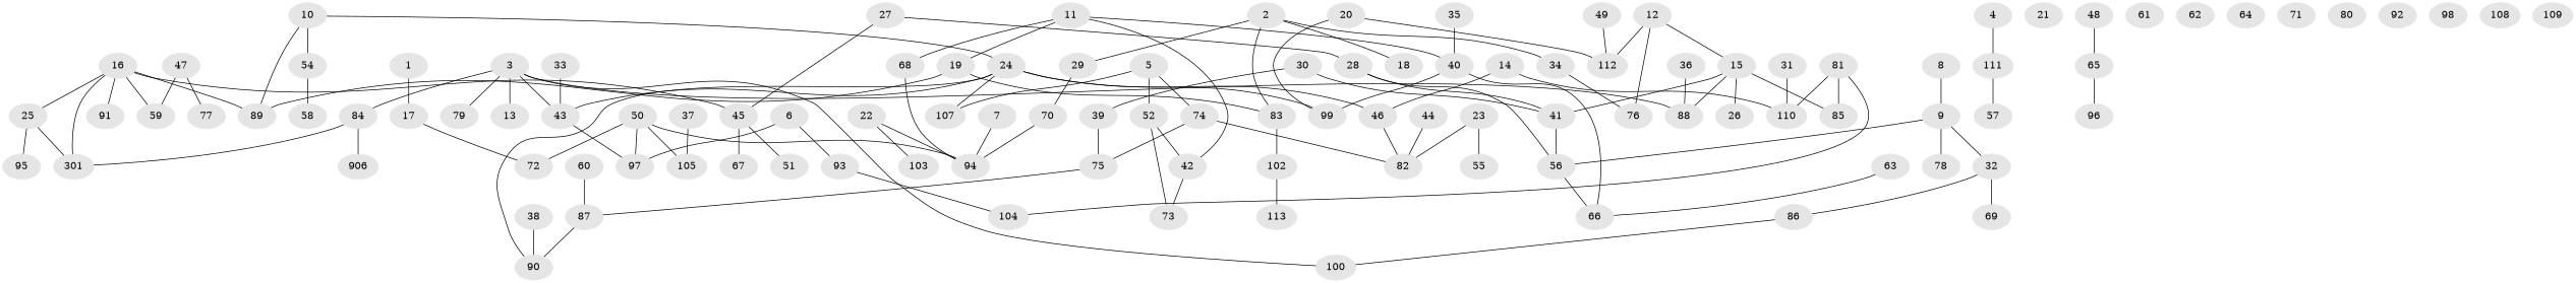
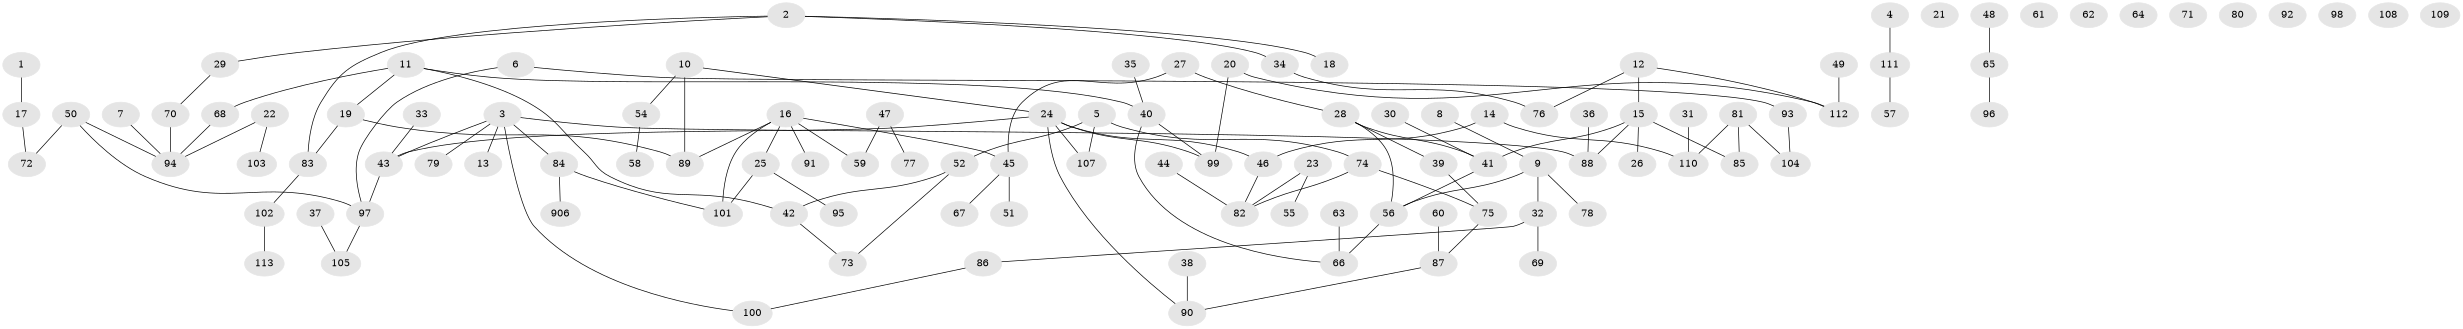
  graph {
    node [color=gray90 style=filled]
    1
    17
    72
    2
    18
    29
    34
    83
    70
    76
    102
    3
    13
    43
    79
    84
    88
    100
    97
-   101 [label=301]
+   101
    n21 [label=906]
    4
    111
    57
    5
    52
    74
    107
    42
    73
    82
    75
    6
    93
    104
    7
    94
    8
    9
    32
    56
    78
    69
    86
    66
    10
    24
    54
    89
    46
    99
    90
    58
    11
    19
    40
    68
    12
    15
    112
    26
    41
    85
    14
    110
    16
    25
    45
    59
    91
    95
    51
    67
    20
    21
    22
    103
    23
    55
    27
    28
    30
    39
    31
    33
    35
    36
    37
    105
    38
    87
    44
    47
    77
    48
    65
    96
    49
    50
    60
    61
    62
    63
    64
    71
    80
    81
    113
    92
    98
    108
    109
    1 -- 17
    17 -- 72
    2 -- 18
    2 -- 29
    2 -- 34
    2 -- 83
    29 -- 70
    34 -- 76
    83 -- 102
    70 -- 94
    102 -- 113
    3 -- 13
    3 -- 43
    3 -- 79
    3 -- 84
    3 -- 88
    3 -- 100
    43 -- 97
    84 -- 101
    84 -- n21
    4 -- 111
    111 -- 57
    5 -- 52
    5 -- 74
    5 -- 107
    52 -- 42
    52 -- 73
    74 -- 82
    74 -- 75
    42 -- 73
    75 -- 87
    6 -- 97
    6 -- 93
    93 -- 104
    7 -- 94
    8 -- 9
    9 -- 32
    9 -- 56
    9 -- 78
    32 -- 69
    32 -- 86
    56 -- 66
    86 -- 100
    10 -- 24
    10 -- 54
    10 -- 89
    24 -- 43
    24 -- 107
    24 -- 46
    24 -- 99
    24 -- 90
    54 -- 58
    46 -- 82
    11 -- 42
    11 -- 19
    11 -- 40
    11 -- 68
    19 -- 83
    19 -- 89
    40 -- 66
    40 -- 99
    68 -- 94
    12 -- 76
    12 -- 15
    12 -- 112
    15 -- 88
    15 -- 26
    15 -- 41
    15 -- 85
    41 -- 56
    14 -- 46
    14 -- 110
    16 -- 101
    16 -- 89
    16 -- 25
    16 -- 45
    16 -- 59
    16 -- 91
    25 -- 101
    25 -- 95
    45 -- 51
    45 -- 67
    20 -- 99
    20 -- 112
    22 -- 94
    22 -- 103
    23 -- 82
    23 -- 55
    27 -- 45
    27 -- 28
    28 -- 56
    28 -- 41
    30 -- 41
-   30 -- 39
+   28 -- 39
    39 -- 75
    31 -- 110
    33 -- 43
    35 -- 40
    36 -- 88
    37 -- 105
    38 -- 90
    87 -- 90
    44 -- 82
    47 -- 59
    47 -- 77
    48 -- 65
    65 -- 96
    49 -- 112
    50 -- 72
    50 -- 97
    50 -- 94
-   50 -- 105
+   97 -- 105
    60 -- 87
    63 -- 66
    81 -- 104
    81 -- 85
    81 -- 110
  }
